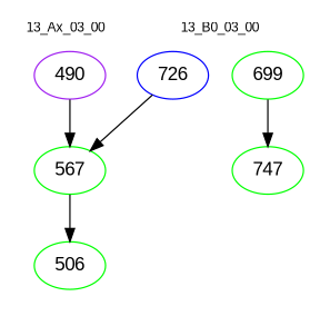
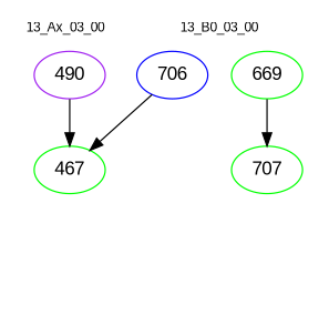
  digraph {
    fontname="Liberation Sans"
    node [color=green fontname="Liberation Sans"]
    edge [color=black fontname="Liberation Sans"]
    n1 [color=purple label=490]
-   n2 [label=567]
-   n3 [label=506]
-   n4 [color=blue label=726]
-   n5 [label=699]
-   n6 [label=747]
+   n2 [label=467]
+   n4 [color=blue label=706]
+   n5 [label=669]
+   n6 [label=707]
    subgraph cluster_1 {
      color=white
      fontsize=10
      label="13_Ax_03_00"
      n1
      n2
-     n3
    }
    subgraph cluster_2 {
      color=white
      fontsize=10
      label="13_B0_03_00"
      n4
      n5
      n6
    }
    n1 -> n2
-   n2 -> n3
    n4 -> n2
    n5 -> n6
  }
